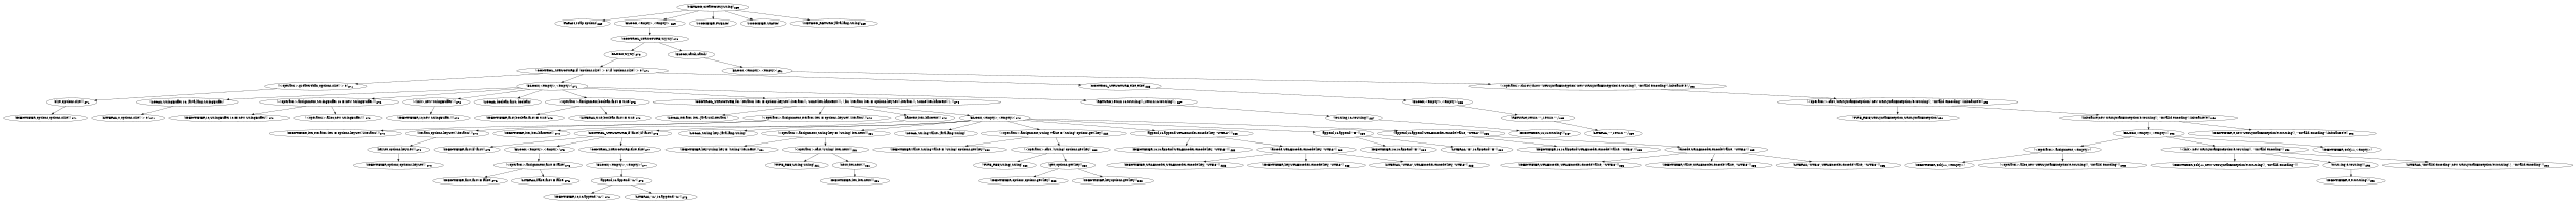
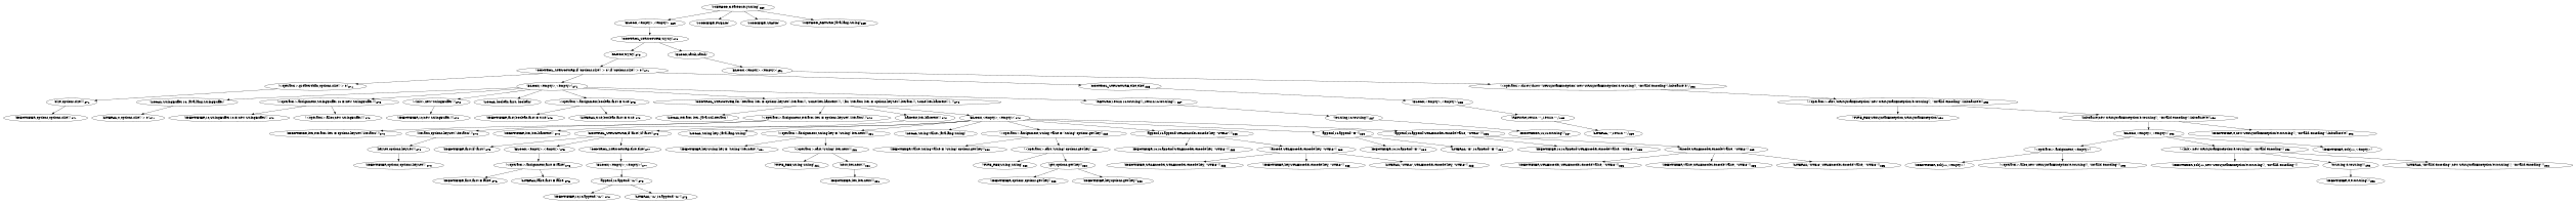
  digraph {
    n1 [label=<(METHOD,createQueryString)<SUB>289</SUB>>]
-   n2 [label=<(PARAM,Map options)<SUB>269</SUB>>]
    n3 [label=<(BLOCK,&lt;empty&gt;,&lt;empty&gt;)<SUB>269</SUB>>]
    n4 [label=<(MODIFIER,PUBLIC)>]
    n5 [label=<(MODIFIER,STATIC)>]
    n6 [label=<(METHOD_RETURN,java.lang.String)<SUB>269</SUB>>]
    n7 [label=<(CONTROL_STRUCTURE,try,try)<SUB>270</SUB>>]
    n8 [label=<(BLOCK,try,try)<SUB>270</SUB>>]
    n9 [label=<(BLOCK,catch,catch)>]
    n10 [label=<(CONTROL_STRUCTURE,if (options.size() &gt; 0),if (options.size() &gt; 0))<SUB>271</SUB>>]
    n11 [label=<(BLOCK,&lt;empty&gt;,&lt;empty&gt;)<SUB>291</SUB>>]
    n12 [label=<(&lt;operator&gt;.greaterThan,options.size() &gt; 0)<SUB>271</SUB>>]
    n13 [label=<(BLOCK,&lt;empty&gt;,&lt;empty&gt;)<SUB>271</SUB>>]
    n14 [label=<(CONTROL_STRUCTURE,else,else)<SUB>288</SUB>>]
    n15 [label=<(size,options.size())<SUB>271</SUB>>]
    n16 [label=<(LOCAL,StringBuffer rc: java.lang.StringBuffer)>]
    n17 [label=<(&lt;operator&gt;.assignment,StringBuffer rc = new StringBuffer())<SUB>272</SUB>>]
    n18 [label=<(&lt;init&gt;,new StringBuffer())<SUB>272</SUB>>]
    n19 [label=<(LOCAL,boolean first: boolean)>]
    n20 [label=<(&lt;operator&gt;.assignment,boolean first = true)<SUB>273</SUB>>]
    n21 [label=<(CONTROL_STRUCTURE,for (Iterator iter = options.keySet().iterator(); Some(iter.hasNext()); ),for (Iterator iter = options.keySet().iterator(); Some(iter.hasNext()); ))<SUB>274</SUB>>]
    n22 [label=<(RETURN,return rc.toString();,return rc.toString();)<SUB>287</SUB>>]
    n23 [label=<(BLOCK,&lt;empty&gt;,&lt;empty&gt;)<SUB>288</SUB>>]
    n24 [label=<(IDENTIFIER,options,options.size())<SUB>271</SUB>>]
    n25 [label=<(LITERAL,0,options.size() &gt; 0)<SUB>271</SUB>>]
    n26 [label=<(IDENTIFIER,rc,StringBuffer rc = new StringBuffer())<SUB>272</SUB>>]
    n27 [label=<(&lt;operator&gt;.alloc,new StringBuffer())<SUB>272</SUB>>]
    n28 [label=<(IDENTIFIER,rc,new StringBuffer())<SUB>272</SUB>>]
    n29 [label=<(IDENTIFIER,first,boolean first = true)<SUB>273</SUB>>]
    n30 [label=<(LITERAL,true,boolean first = true)<SUB>273</SUB>>]
    n31 [label=<(LOCAL,Iterator iter: java.util.Iterator)>]
    n32 [label=<(&lt;operator&gt;.assignment,Iterator iter = options.keySet().iterator())<SUB>274</SUB>>]
    n33 [label=<(hasNext,iter.hasNext())<SUB>274</SUB>>]
    n34 [label=<(BLOCK,&lt;empty&gt;,&lt;empty&gt;)<SUB>274</SUB>>]
    n35 [label=<(toString,rc.toString())<SUB>287</SUB>>]
    n36 [label=<(IDENTIFIER,iter,Iterator iter = options.keySet().iterator())<SUB>274</SUB>>]
    n37 [label=<(iterator,options.keySet().iterator())<SUB>274</SUB>>]
    n38 [label=<(IDENTIFIER,iter,iter.hasNext())<SUB>274</SUB>>]
    n39 [label=<(CONTROL_STRUCTURE,if (first),if (first))<SUB>275</SUB>>]
    n40 [label=<(LOCAL,String key: java.lang.String)>]
    n41 [label=<(&lt;operator&gt;.assignment,String key = (String) iter.next())<SUB>281</SUB>>]
    n42 [label=<(LOCAL,String value: java.lang.String)>]
    n43 [label=<(&lt;operator&gt;.assignment,String value = (String) options.get(key))<SUB>282</SUB>>]
    n44 [label=<(append,rc.append(URLEncoder.encode(key, &quot;UTF-8&quot;)))<SUB>283</SUB>>]
    n45 [label=<(append,rc.append(&quot;=&quot;))<SUB>284</SUB>>]
    n46 [label=<(append,rc.append(URLEncoder.encode(value, &quot;UTF-8&quot;)))<SUB>285</SUB>>]
    n47 [label=<(keySet,options.keySet())<SUB>274</SUB>>]
    n48 [label=<(IDENTIFIER,options,options.keySet())<SUB>274</SUB>>]
    n49 [label=<(IDENTIFIER,first,if (first))<SUB>275</SUB>>]
    n50 [label=<(BLOCK,&lt;empty&gt;,&lt;empty&gt;)<SUB>275</SUB>>]
    n51 [label=<(CONTROL_STRUCTURE,else,else)<SUB>277</SUB>>]
    n52 [label=<(IDENTIFIER,key,String key = (String) iter.next())<SUB>281</SUB>>]
    n53 [label=<(&lt;operator&gt;.cast,(String) iter.next())<SUB>281</SUB>>]
    n54 [label=<(IDENTIFIER,value,String value = (String) options.get(key))<SUB>282</SUB>>]
    n55 [label=<(&lt;operator&gt;.cast,(String) options.get(key))<SUB>282</SUB>>]
    n56 [label=<(IDENTIFIER,rc,rc.append(URLEncoder.encode(key, &quot;UTF-8&quot;)))<SUB>283</SUB>>]
    n57 [label=<(encode,URLEncoder.encode(key, &quot;UTF-8&quot;))<SUB>283</SUB>>]
    n58 [label=<(IDENTIFIER,rc,rc.append(&quot;=&quot;))<SUB>284</SUB>>]
    n59 [label=<(LITERAL,&quot;=&quot;,rc.append(&quot;=&quot;))<SUB>284</SUB>>]
    n60 [label=<(IDENTIFIER,rc,rc.append(URLEncoder.encode(value, &quot;UTF-8&quot;)))<SUB>285</SUB>>]
    n61 [label=<(encode,URLEncoder.encode(value, &quot;UTF-8&quot;))<SUB>285</SUB>>]
    n62 [label=<(&lt;operator&gt;.assignment,first = false)<SUB>276</SUB>>]
    n63 [label=<(BLOCK,&lt;empty&gt;,&lt;empty&gt;)<SUB>277</SUB>>]
    n64 [label=<(IDENTIFIER,first,first = false)<SUB>276</SUB>>]
    n65 [label=<(LITERAL,false,first = false)<SUB>276</SUB>>]
    n66 [label=<(append,rc.append(&quot;&amp;&quot;))<SUB>278</SUB>>]
    n67 [label=<(IDENTIFIER,rc,rc.append(&quot;&amp;&quot;))<SUB>278</SUB>>]
    n68 [label=<(LITERAL,&quot;&amp;&quot;,rc.append(&quot;&amp;&quot;))<SUB>278</SUB>>]
    n69 [label=<(TYPE_REF,String,String)<SUB>281</SUB>>]
    n70 [label=<(next,iter.next())<SUB>281</SUB>>]
    n71 [label=<(IDENTIFIER,iter,iter.next())<SUB>281</SUB>>]
    n72 [label=<(TYPE_REF,String,String)<SUB>282</SUB>>]
    n73 [label=<(get,options.get(key))<SUB>282</SUB>>]
    n74 [label=<(IDENTIFIER,options,options.get(key))<SUB>282</SUB>>]
    n75 [label=<(IDENTIFIER,key,options.get(key))<SUB>282</SUB>>]
    n76 [label=<(IDENTIFIER,URLEncoder,URLEncoder.encode(key, &quot;UTF-8&quot;))<SUB>283</SUB>>]
    n77 [label=<(IDENTIFIER,key,URLEncoder.encode(key, &quot;UTF-8&quot;))<SUB>283</SUB>>]
    n78 [label=<(LITERAL,&quot;UTF-8&quot;,URLEncoder.encode(key, &quot;UTF-8&quot;))<SUB>283</SUB>>]
    n79 [label=<(IDENTIFIER,URLEncoder,URLEncoder.encode(value, &quot;UTF-8&quot;))<SUB>285</SUB>>]
    n80 [label=<(IDENTIFIER,value,URLEncoder.encode(value, &quot;UTF-8&quot;))<SUB>285</SUB>>]
    n81 [label=<(LITERAL,&quot;UTF-8&quot;,URLEncoder.encode(value, &quot;UTF-8&quot;))<SUB>285</SUB>>]
    n82 [label=<(IDENTIFIER,rc,rc.toString())<SUB>287</SUB>>]
    n83 [label=<(RETURN,return &quot;&quot;;,return &quot;&quot;;)<SUB>289</SUB>>]
    n84 [label=<(LITERAL,&quot;&quot;,return &quot;&quot;;)<SUB>289</SUB>>]
    n85 [label=<(&lt;operator&gt;.throw,throw (URISyntaxException) new URISyntaxException(e.toString(), &quot;Invalid encoding&quot;).initCause(e);)<SUB>292</SUB>>]
    n86 [label=<(&lt;operator&gt;.cast,(URISyntaxException) new URISyntaxException(e.toString(), &quot;Invalid encoding&quot;).initCause(e))<SUB>292</SUB>>]
    n87 [label=<(TYPE_REF,URISyntaxException,URISyntaxException)<SUB>292</SUB>>]
    n88 [label=<(initCause,new URISyntaxException(e.toString(), &quot;Invalid encoding&quot;).initCause(e))<SUB>292</SUB>>]
    n89 [label=<(BLOCK,&lt;empty&gt;,&lt;empty&gt;)<SUB>292</SUB>>]
    n90 [label=<(IDENTIFIER,e,new URISyntaxException(e.toString(), &quot;Invalid encoding&quot;).initCause(e))<SUB>292</SUB>>]
    n91 [label=<(&lt;operator&gt;.assignment,&lt;empty&gt;)>]
    n92 [label=<(&lt;init&gt;,new URISyntaxException(e.toString(), &quot;Invalid encoding&quot;))<SUB>292</SUB>>]
    n93 [label=<(IDENTIFIER,$obj11,&lt;empty&gt;)>]
    n94 [label=<(IDENTIFIER,$obj11,&lt;empty&gt;)>]
    n95 [label=<(&lt;operator&gt;.alloc,new URISyntaxException(e.toString(), &quot;Invalid encoding&quot;))<SUB>292</SUB>>]
    n96 [label=<(IDENTIFIER,$obj11,new URISyntaxException(e.toString(), &quot;Invalid encoding&quot;))>]
    n97 [label=<(toString,e.toString())<SUB>292</SUB>>]
    n98 [label=<(LITERAL,&quot;Invalid encoding&quot;,new URISyntaxException(e.toString(), &quot;Invalid encoding&quot;))<SUB>292</SUB>>]
    n99 [label=<(IDENTIFIER,e,e.toString())<SUB>292</SUB>>]
-   n1 -> n2
    n1 -> n3
    n1 -> n4
    n1 -> n5
    n1 -> n6
    n3 -> n7
    n7 -> n8
    n7 -> n9
    n8 -> n10
    n9 -> n11
    n10 -> n12
    n10 -> n13
    n10 -> n14
    n11 -> n85
    n12 -> n15
    n13 -> n16
    n13 -> n17
    n13 -> n18
    n13 -> n19
    n13 -> n20
    n13 -> n21
    n13 -> n22
    n14 -> n23
    n15 -> n24
    n16 -> n25
    n17 -> n26
    n17 -> n27
    n18 -> n28
    n20 -> n29
    n20 -> n30
    n21 -> n31
    n21 -> n32
    n21 -> n33
    n21 -> n34
    n22 -> n35
    n23 -> n83
    n32 -> n36
    n32 -> n37
    n33 -> n38
    n34 -> n39
    n34 -> n40
    n34 -> n41
    n34 -> n42
    n34 -> n43
    n34 -> n44
    n34 -> n45
    n34 -> n46
    n35 -> n82
    n37 -> n47
    n39 -> n49
    n39 -> n50
    n39 -> n51
    n41 -> n52
    n41 -> n53
    n43 -> n54
    n43 -> n55
    n44 -> n56
    n44 -> n57
    n45 -> n58
    n45 -> n59
    n46 -> n60
    n46 -> n61
    n47 -> n48
    n50 -> n62
    n51 -> n63
    n53 -> n69
    n53 -> n70
    n55 -> n72
    n55 -> n73
    n57 -> n76
    n57 -> n77
    n57 -> n78
    n61 -> n79
    n61 -> n80
    n61 -> n81
    n62 -> n64
    n62 -> n65
    n63 -> n66
    n66 -> n67
    n66 -> n68
    n70 -> n71
    n73 -> n74
    n73 -> n75
    n83 -> n84
    n85 -> n86
    n86 -> n87
    n86 -> n88
    n88 -> n89
    n88 -> n90
    n89 -> n91
    n89 -> n92
    n89 -> n93
    n91 -> n94
    n91 -> n95
    n92 -> n96
    n92 -> n97
    n92 -> n98
    n97 -> n99
  }
